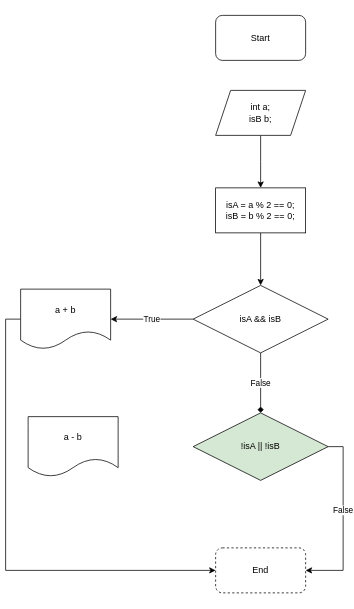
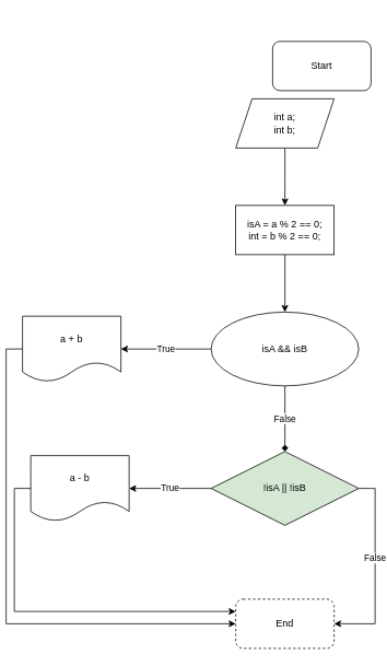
  <mxCell id="0" />
  <mxCell id="1" parent="0" />
- <mxCell id="2" value="Start" style="rounded=1;whiteSpace=wrap;html=1;" parent="1" vertex="1"><mxGeometry x="280" y="20" width="120" height="60" as="geometry" /></mxCell>
+ <mxCell id="2" value="Start" style="rounded=1;whiteSpace=wrap;html=1;" parent="1" vertex="1"><mxGeometry x="325" y="50" width="120" height="60" as="geometry" /></mxCell>
  <mxCell id="3" value="" style="edgeStyle=orthogonalEdgeStyle;rounded=0;orthogonalLoop=1;jettySize=auto;html=1;" parent="1" source="4" edge="1"><mxGeometry relative="1" as="geometry"><mxPoint x="340" y="250" as="targetPoint" /></mxGeometry></mxCell>
- <mxCell id="4" value="int a;&lt;div&gt;isB b;&lt;/div&gt;" style="shape=parallelogram;perimeter=parallelogramPerimeter;whiteSpace=wrap;html=1;fixedSize=1;" parent="1" vertex="1"><mxGeometry x="280" y="120" width="120" height="60" as="geometry" /></mxCell>
+ <mxCell id="4" value="int a;&lt;div&gt;int b;&lt;/div&gt;" style="shape=parallelogram;perimeter=parallelogramPerimeter;whiteSpace=wrap;html=1;fixedSize=1;" parent="1" vertex="1"><mxGeometry x="280" y="120" width="120" height="60" as="geometry" /></mxCell>
  <mxCell id="5" value="" style="edgeStyle=orthogonalEdgeStyle;rounded=0;orthogonalLoop=1;jettySize=auto;html=1;" parent="1" source="6" target="9" edge="1"><mxGeometry relative="1" as="geometry" /></mxCell>
- <mxCell id="6" value="isA = a % 2 == 0;&lt;div&gt;isB = b % 2 == 0;&lt;/div&gt;" style="rounded=0;whiteSpace=wrap;html=1;" parent="1" vertex="1"><mxGeometry x="280" y="250" width="120" height="60" as="geometry" /></mxCell>
+ <mxCell id="6" value="isA = a % 2 == 0;&lt;div&gt;int = b % 2 == 0;&lt;/div&gt;" style="rounded=0;whiteSpace=wrap;html=1;" parent="1" vertex="1"><mxGeometry x="280" y="250" width="120" height="60" as="geometry" /></mxCell>
  <mxCell id="7" value="True" style="edgeStyle=orthogonalEdgeStyle;rounded=0;orthogonalLoop=1;jettySize=auto;html=1;" parent="1" source="9" target="11" edge="1"><mxGeometry relative="1" as="geometry" /></mxCell>
  <mxCell id="8" value="False" style="edgeStyle=orthogonalEdgeStyle;rounded=0;orthogonalLoop=1;jettySize=auto;html=1;endArrow=diamond;" parent="1" source="9" target="14" edge="1"><mxGeometry relative="1" as="geometry" /></mxCell>
- <mxCell id="9" value="isA &amp;amp;&amp;amp; isB" style="rhombus;whiteSpace=wrap;html=1;rounded=0;" parent="1" vertex="1"><mxGeometry x="250" y="380" width="180" height="90" as="geometry" /></mxCell>
+ <mxCell id="9" value="isA &amp;amp;&amp;amp; isB" style="ellipse;whiteSpace=wrap;html=1;" parent="1" vertex="1"><mxGeometry x="250" y="380" width="180" height="90" as="geometry" /></mxCell>
  <mxCell id="10" style="edgeStyle=orthogonalEdgeStyle;rounded=0;orthogonalLoop=1;jettySize=auto;html=1;exitX=0;exitY=0.5;exitDx=0;exitDy=0;entryX=0;entryY=0.5;entryDx=0;entryDy=0;" parent="1" source="11" target="17" edge="1"><mxGeometry relative="1" as="geometry" /></mxCell>
  <mxCell id="11" value="a + b" style="shape=document;whiteSpace=wrap;html=1;boundedLbl=1;rounded=0;" parent="1" vertex="1"><mxGeometry x="20" y="385" width="120" height="80" as="geometry" /></mxCell>
+ <mxCell id="12" value="True" style="edgeStyle=orthogonalEdgeStyle;rounded=0;orthogonalLoop=1;jettySize=auto;html=1;" parent="1" source="14" target="16" edge="1"><mxGeometry relative="1" as="geometry" /></mxCell>
  <mxCell id="13" value="False" style="edgeStyle=orthogonalEdgeStyle;rounded=0;orthogonalLoop=1;jettySize=auto;html=1;exitX=1;exitY=0.5;exitDx=0;exitDy=0;entryX=1;entryY=0.5;entryDx=0;entryDy=0;" parent="1" source="14" target="17" edge="1"><mxGeometry x="-0.106" relative="1" as="geometry"><mxPoint as="offset" /></mxGeometry></mxCell>
  <mxCell id="14" value="!isA || !isB" style="rhombus;whiteSpace=wrap;html=1;rounded=0;fillColor=#d5e8d4;" parent="1" vertex="1"><mxGeometry x="250" y="550" width="180" height="90" as="geometry" /></mxCell>
+ <mxCell id="15" style="edgeStyle=orthogonalEdgeStyle;rounded=0;orthogonalLoop=1;jettySize=auto;html=1;exitX=0;exitY=0.5;exitDx=0;exitDy=0;entryX=0;entryY=0.25;entryDx=0;entryDy=0;" parent="1" source="16" target="17" edge="1"><mxGeometry relative="1" as="geometry" /></mxCell>
  <mxCell id="16" value="a - b" style="shape=document;whiteSpace=wrap;html=1;boundedLbl=1;rounded=0;" parent="1" vertex="1"><mxGeometry x="30" y="555" width="120" height="80" as="geometry" /></mxCell>
  <mxCell id="17" value="End" style="rounded=1;whiteSpace=wrap;html=1;dashed=1;" parent="1" vertex="1"><mxGeometry x="280" y="730" width="120" height="60" as="geometry" /></mxCell>
